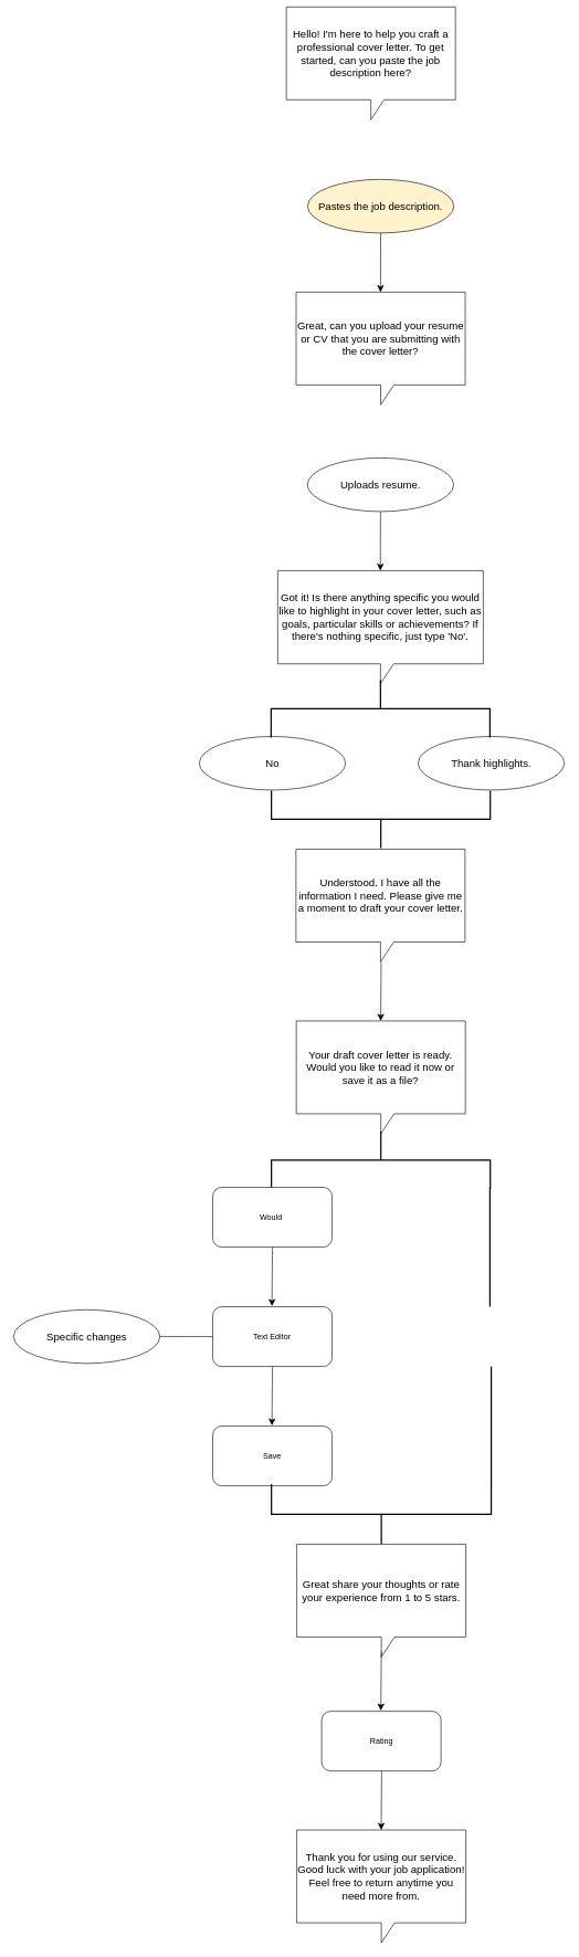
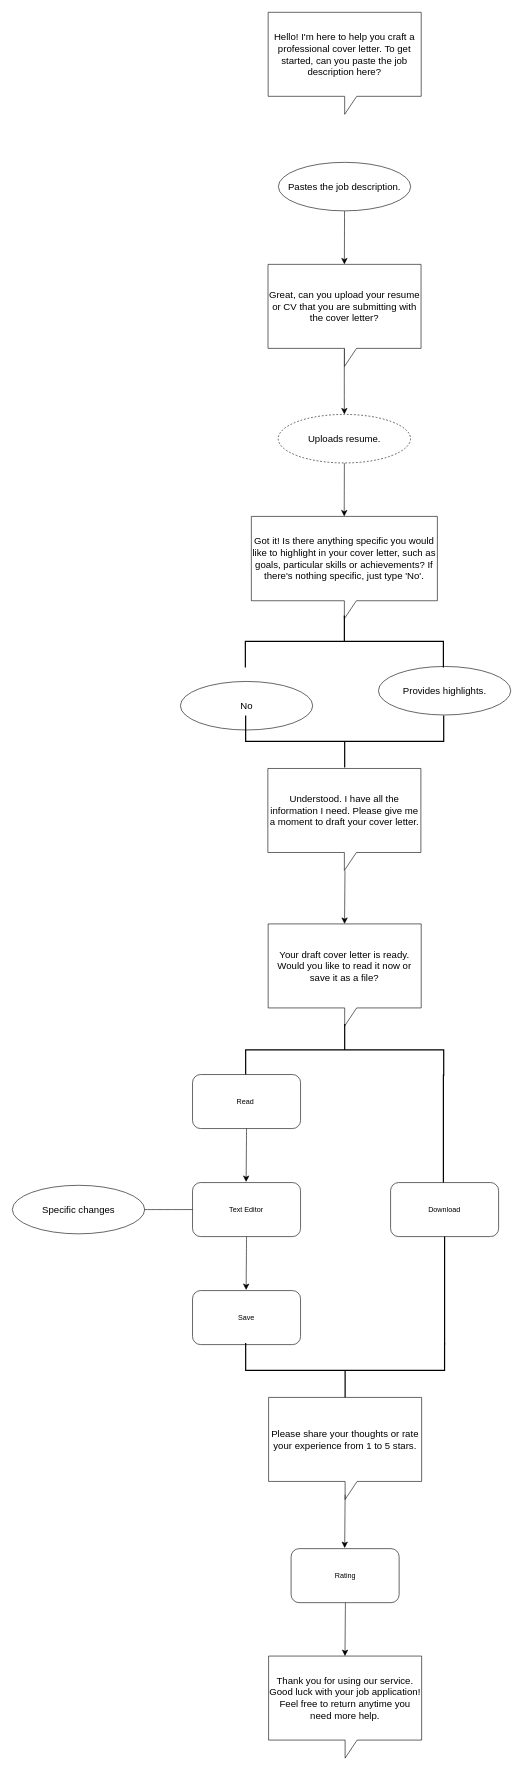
  <mxCell id="0" />
  <mxCell id="1" parent="0" />
+ <mxCell id="2" value="" style="edgeStyle=none;curved=1;rounded=0;orthogonalLoop=1;jettySize=auto;html=1;fontSize=12;startSize=8;endSize=8;" edge="1" parent="1" source="3" target="5"><mxGeometry relative="1" as="geometry"><Array as="points"><mxPoint x="573" y="640" /></Array></mxGeometry></mxCell>
  <mxCell id="3" value="&lt;span style=&quot;font-size: medium; text-align: start;&quot;&gt;Great, can you upload your resume or CV that you are submitting with the cover letter?&lt;/span&gt;" style="shape=callout;whiteSpace=wrap;html=1;perimeter=calloutPerimeter;" vertex="1" parent="1"><mxGeometry x="446" y="440" width="255" height="170" as="geometry" /></mxCell>
  <mxCell id="4" value="" style="edgeStyle=none;curved=1;rounded=0;orthogonalLoop=1;jettySize=auto;html=1;fontSize=12;startSize=8;endSize=8;" edge="1" parent="1" source="5"><mxGeometry relative="1" as="geometry"><mxPoint x="573" y="860" as="targetPoint" /></mxGeometry></mxCell>
- <mxCell id="5" value="&lt;span style=&quot;text-align: start; font-size: medium;&quot;&gt;Uploads resume.&lt;/span&gt;" style="ellipse;whiteSpace=wrap;html=1;" vertex="1" parent="1"><mxGeometry x="463" y="690" width="220.5" height="80.89" as="geometry" /></mxCell>
+ <mxCell id="5" value="&lt;span style=&quot;text-align: start; font-size: medium;&quot;&gt;Uploads resume.&lt;/span&gt;" style="ellipse;whiteSpace=wrap;html=1;dashed=1;" vertex="1" parent="1"><mxGeometry x="463" y="690" width="220.5" height="80.89" as="geometry" /></mxCell>
  <mxCell id="6" value="&lt;span style=&quot;text-align: start; font-size: medium;&quot;&gt;Got it! Is there anything specific you would like to highlight in your cover letter, such as goals, particular skills or achievements? If there's nothing specific, just type 'No'.&lt;/span&gt;" style="shape=callout;whiteSpace=wrap;html=1;perimeter=calloutPerimeter;" vertex="1" parent="1"><mxGeometry x="418.25" y="860" width="310" height="170.5" as="geometry" /></mxCell>
- <mxCell id="7" value="&lt;span style=&quot;text-align: start; font-size: medium;&quot;&gt;No&lt;/span&gt;" style="ellipse;whiteSpace=wrap;html=1;" vertex="1" parent="1"><mxGeometry x="300" y="1110" width="220.5" height="80.89" as="geometry" /></mxCell>
- <mxCell id="8" value="&lt;div style=&quot;text-align: start;&quot;&gt;&lt;font size=&quot;3&quot;&gt;Thank highlights.&lt;/font&gt;&lt;/div&gt;" style="ellipse;whiteSpace=wrap;html=1;" vertex="1" parent="1"><mxGeometry x="630" y="1110" width="220.5" height="80.89" as="geometry" /></mxCell>
- <mxCell id="9" value="&lt;span style=&quot;text-align: start;&quot;&gt;&lt;font size=&quot;3&quot;&gt;Hello! I'm here to help you craft a professional cover letter. To get started, can you paste the job description here?&lt;/font&gt;&lt;/span&gt;" style="shape=callout;whiteSpace=wrap;html=1;perimeter=calloutPerimeter;" vertex="1" parent="1"><mxGeometry x="431.28" y="10" width="255" height="170" as="geometry" /></mxCell>
+ <mxCell id="7" value="&lt;span style=&quot;text-align: start; font-size: medium;&quot;&gt;No&lt;/span&gt;" style="ellipse;whiteSpace=wrap;html=1;" vertex="1" parent="1"><mxGeometry x="300" y="1135" width="220.5" height="80.89" as="geometry" /></mxCell>
+ <mxCell id="8" value="&lt;div style=&quot;text-align: start;&quot;&gt;&lt;font size=&quot;3&quot;&gt;Provides highlights.&lt;/font&gt;&lt;/div&gt;" style="ellipse;whiteSpace=wrap;html=1;" vertex="1" parent="1"><mxGeometry x="630" y="1110" width="220.5" height="80.89" as="geometry" /></mxCell>
+ <mxCell id="9" value="&lt;span style=&quot;text-align: start;&quot;&gt;&lt;font size=&quot;3&quot;&gt;Hello! I'm here to help you craft a professional cover letter. To get started, can you paste the job description here?&lt;/font&gt;&lt;/span&gt;" style="shape=callout;whiteSpace=wrap;html=1;perimeter=calloutPerimeter;" vertex="1" parent="1"><mxGeometry x="446.28" y="20" width="255" height="170" as="geometry" /></mxCell>
  <mxCell id="10" value="" style="edgeStyle=none;curved=1;rounded=0;orthogonalLoop=1;jettySize=auto;html=1;fontSize=12;startSize=8;endSize=8;" edge="1" parent="1" source="11"><mxGeometry relative="1" as="geometry"><mxPoint x="573.28" y="440" as="targetPoint" /></mxGeometry></mxCell>
- <mxCell id="11" value="&lt;span style=&quot;text-align: start; font-size: medium;&quot;&gt;Pastes the job description.&lt;/span&gt;" style="ellipse;whiteSpace=wrap;html=1;fillColor=#fff2cc;" vertex="1" parent="1"><mxGeometry x="463.28" y="270" width="220.5" height="80.89" as="geometry" /></mxCell>
+ <mxCell id="11" value="&lt;span style=&quot;text-align: start; font-size: medium;&quot;&gt;Pastes the job description.&lt;/span&gt;" style="ellipse;whiteSpace=wrap;html=1;" vertex="1" parent="1"><mxGeometry x="463.28" y="270" width="220.5" height="80.89" as="geometry" /></mxCell>
  <mxCell id="12" style="edgeStyle=none;curved=1;rounded=0;orthogonalLoop=1;jettySize=auto;html=1;entryX=0.594;entryY=0.014;entryDx=0;entryDy=0;entryPerimeter=0;fontSize=12;startSize=8;endSize=8;" edge="1" parent="1" source="8" target="8"><mxGeometry relative="1" as="geometry" /></mxCell>
  <mxCell id="13" value="" style="strokeWidth=2;html=1;shape=mxgraph.flowchart.annotation_2;align=left;labelPosition=right;pointerEvents=1;rotation=90;" vertex="1" parent="1"><mxGeometry x="529.87" y="903.38" width="86.75" height="330" as="geometry" /></mxCell>
  <mxCell id="14" value="" style="strokeWidth=2;html=1;shape=mxgraph.flowchart.annotation_2;align=left;labelPosition=right;pointerEvents=1;rotation=-90;" vertex="1" parent="1"><mxGeometry x="530.4" y="1070" width="86.75" height="330" as="geometry" /></mxCell>
  <mxCell id="15" value="&lt;span style=&quot;text-align: start; font-size: medium;&quot;&gt;Understood. I have all the information I need. Please give me a moment to draft your cover letter.&lt;/span&gt;" style="shape=callout;whiteSpace=wrap;html=1;perimeter=calloutPerimeter;" vertex="1" parent="1"><mxGeometry x="445.74" y="1280" width="255" height="170" as="geometry" /></mxCell>
  <mxCell id="16" value="&lt;span style=&quot;text-align: start;&quot;&gt;&lt;font size=&quot;3&quot;&gt;Your draft cover letter is ready. Would you like to read it now or save it as a file?&lt;/font&gt;&lt;/span&gt;" style="shape=callout;whiteSpace=wrap;html=1;perimeter=calloutPerimeter;" vertex="1" parent="1"><mxGeometry x="446.28" y="1539" width="255" height="170" as="geometry" /></mxCell>
  <mxCell id="17" value="" style="edgeStyle=none;curved=1;rounded=0;orthogonalLoop=1;jettySize=auto;html=1;fontSize=12;startSize=8;endSize=8;" edge="1" parent="1"><mxGeometry relative="1" as="geometry"><mxPoint x="573.56" y="1539" as="targetPoint" /><mxPoint x="574.28" y="1450" as="sourcePoint" /></mxGeometry></mxCell>
  <mxCell id="18" value="" style="strokeWidth=2;html=1;shape=mxgraph.flowchart.annotation_2;align=left;labelPosition=right;pointerEvents=1;rotation=90;" vertex="1" parent="1"><mxGeometry x="530.41" y="1584" width="86.75" height="330" as="geometry" /></mxCell>
- <mxCell id="19" value="Would&amp;nbsp;" style="rounded=1;whiteSpace=wrap;html=1;" vertex="1" parent="1"><mxGeometry x="320.25" y="1790" width="180" height="90" as="geometry" /></mxCell>
+ <mxCell id="19" value="Read&amp;nbsp;" style="rounded=1;whiteSpace=wrap;html=1;" vertex="1" parent="1"><mxGeometry x="320.25" y="1790" width="180" height="90" as="geometry" /></mxCell>
+ <mxCell id="20" value="Download" style="rounded=1;whiteSpace=wrap;html=1;" vertex="1" parent="1"><mxGeometry x="650.25" y="1970" width="180" height="90" as="geometry" /></mxCell>
  <mxCell id="21" value="" style="edgeStyle=none;curved=1;rounded=0;orthogonalLoop=1;jettySize=auto;html=1;fontSize=12;startSize=8;endSize=8;" edge="1" parent="1"><mxGeometry relative="1" as="geometry"><mxPoint x="409.54" y="1969" as="targetPoint" /><mxPoint x="410.26" y="1880" as="sourcePoint" /></mxGeometry></mxCell>
  <mxCell id="22" value="Text Editor" style="rounded=1;whiteSpace=wrap;html=1;" vertex="1" parent="1"><mxGeometry x="320.25" y="1970" width="180" height="90" as="geometry" /></mxCell>
  <mxCell id="23" value="" style="edgeStyle=none;curved=1;rounded=0;orthogonalLoop=1;jettySize=auto;html=1;fontSize=12;startSize=8;endSize=8;" edge="1" parent="1"><mxGeometry relative="1" as="geometry"><mxPoint x="409.54" y="2149" as="targetPoint" /><mxPoint x="410.26" y="2060" as="sourcePoint" /></mxGeometry></mxCell>
  <mxCell id="24" value="Save" style="rounded=1;whiteSpace=wrap;html=1;" vertex="1" parent="1"><mxGeometry x="320.25" y="2150" width="180" height="90" as="geometry" /></mxCell>
  <mxCell id="25" value="&lt;span style=&quot;text-align: start; font-size: medium;&quot;&gt;Specific changes&lt;/span&gt;" style="ellipse;whiteSpace=wrap;html=1;" vertex="1" parent="1"><mxGeometry x="20" y="1974.56" width="220.5" height="80.89" as="geometry" /></mxCell>
  <mxCell id="26" value="" style="endArrow=none;html=1;rounded=0;fontSize=12;startSize=8;endSize=8;curved=1;entryX=0;entryY=0.5;entryDx=0;entryDy=0;" edge="1" parent="1" target="22"><mxGeometry width="50" height="50" relative="1" as="geometry"><mxPoint x="240" y="2015" as="sourcePoint" /><mxPoint x="250.5" y="2014.29" as="targetPoint" /></mxGeometry></mxCell>
  <mxCell id="27" value="" style="strokeWidth=2;html=1;shape=mxgraph.flowchart.annotation_2;align=left;labelPosition=right;pointerEvents=1;rotation=-90;" vertex="1" parent="1"><mxGeometry x="528.99" y="2117.16" width="91.01" height="331.42" as="geometry" /></mxCell>
  <mxCell id="28" value="" style="line;strokeWidth=2;direction=south;html=1;" vertex="1" parent="1"><mxGeometry x="735.25" y="2060" width="10" height="180" as="geometry" /></mxCell>
  <mxCell id="29" value="" style="line;strokeWidth=2;direction=south;html=1;" vertex="1" parent="1"><mxGeometry x="733.25" y="1790" width="10" height="180" as="geometry" /></mxCell>
- <mxCell id="30" value="&lt;span style=&quot;text-align: start; font-size: medium;&quot;&gt;Great share your thoughts or rate your experience from 1 to 5 stars.&lt;/span&gt;" style="shape=callout;whiteSpace=wrap;html=1;perimeter=calloutPerimeter;" vertex="1" parent="1"><mxGeometry x="447" y="2328" width="255" height="170" as="geometry" /></mxCell>
+ <mxCell id="30" value="&lt;span style=&quot;text-align: start; font-size: medium;&quot;&gt;Please share your thoughts or rate your experience from 1 to 5 stars.&lt;/span&gt;" style="shape=callout;whiteSpace=wrap;html=1;perimeter=calloutPerimeter;" vertex="1" parent="1"><mxGeometry x="447" y="2328" width="255" height="170" as="geometry" /></mxCell>
  <mxCell id="31" value="" style="edgeStyle=none;curved=1;rounded=0;orthogonalLoop=1;jettySize=auto;html=1;fontSize=12;startSize=8;endSize=8;" edge="1" parent="1"><mxGeometry relative="1" as="geometry"><mxPoint x="573.79" y="2579" as="targetPoint" /><mxPoint x="574.51" y="2490" as="sourcePoint" /></mxGeometry></mxCell>
  <mxCell id="32" value="Rating" style="rounded=1;whiteSpace=wrap;html=1;" vertex="1" parent="1"><mxGeometry x="484.5" y="2580" width="180" height="90" as="geometry" /></mxCell>
- <mxCell id="33" value="&lt;span style=&quot;text-align: start; font-size: medium;&quot;&gt;Thank you for using our service. Good luck with your job application! Feel free to return anytime you need more from.&lt;/span&gt;" style="shape=callout;whiteSpace=wrap;html=1;perimeter=calloutPerimeter;" vertex="1" parent="1"><mxGeometry x="447" y="2759" width="255" height="170" as="geometry" /></mxCell>
+ <mxCell id="33" value="&lt;span style=&quot;text-align: start; font-size: medium;&quot;&gt;Thank you for using our service. Good luck with your job application! Feel free to return anytime you need more help.&lt;/span&gt;" style="shape=callout;whiteSpace=wrap;html=1;perimeter=calloutPerimeter;" vertex="1" parent="1"><mxGeometry x="447" y="2759" width="255" height="170" as="geometry" /></mxCell>
  <mxCell id="34" value="" style="edgeStyle=none;curved=1;rounded=0;orthogonalLoop=1;jettySize=auto;html=1;fontSize=12;startSize=8;endSize=8;" edge="1" parent="1"><mxGeometry relative="1" as="geometry"><mxPoint x="574.28" y="2759" as="targetPoint" /><mxPoint x="575" y="2670" as="sourcePoint" /></mxGeometry></mxCell>
